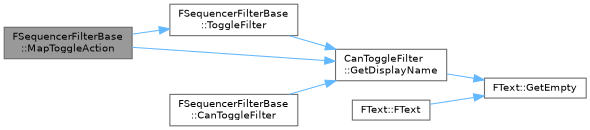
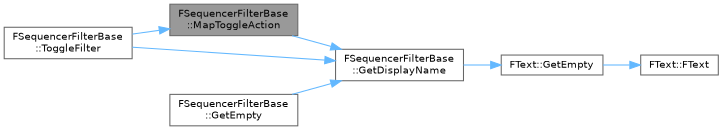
  digraph {
    rankdir=LR
    node [color=grey40 fillcolor=white fontname=Helvetica fontsize=10 shape=box style=filled]
    edge [color=steelblue1 fontname=Helvetica fontsize=10 labelfontname=Helvetica labelfontsize=10 style=solid]
    n1 [color=gray40 fillcolor=grey60 fontcolor=black height=0.2 label="FSequencerFilterBase\l::MapToggleAction" width=0.4]
    n2 [height=0.2 label="FSequencerFilterBase\l::ToggleFilter" width=0.4]
-   n3 [height=0.2 label="CanToggleFilter\l::GetDisplayName" width=0.4]
-   n4 [height=0.2 label="FSequencerFilterBase\l::CanToggleFilter" width=0.4]
+   n3 [height=0.2 label="FSequencerFilterBase\l::GetDisplayName" width=0.4]
+   n4 [height=0.2 label="FSequencerFilterBase\l::GetEmpty" width=0.4]
    n5 [height=0.2 label="FText::GetEmpty" width=0.4]
    n6 [height=0.2 label="FText::FText" width=0.4]
-   n1 -> n2
+   n2 -> n1
    n1 -> n3
    n2 -> n3
    n3 -> n5
    n4 -> n3
-   n6 -> n5
+   n5 -> n6
  }
